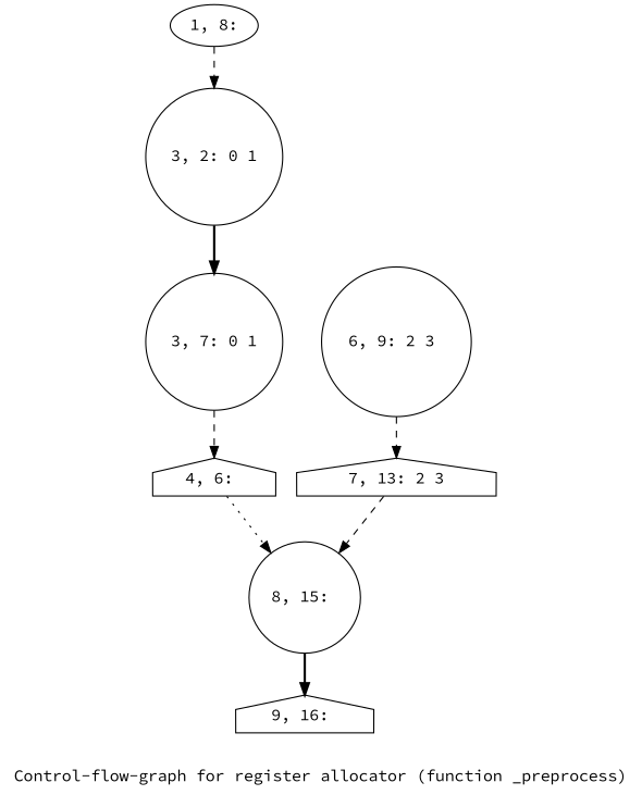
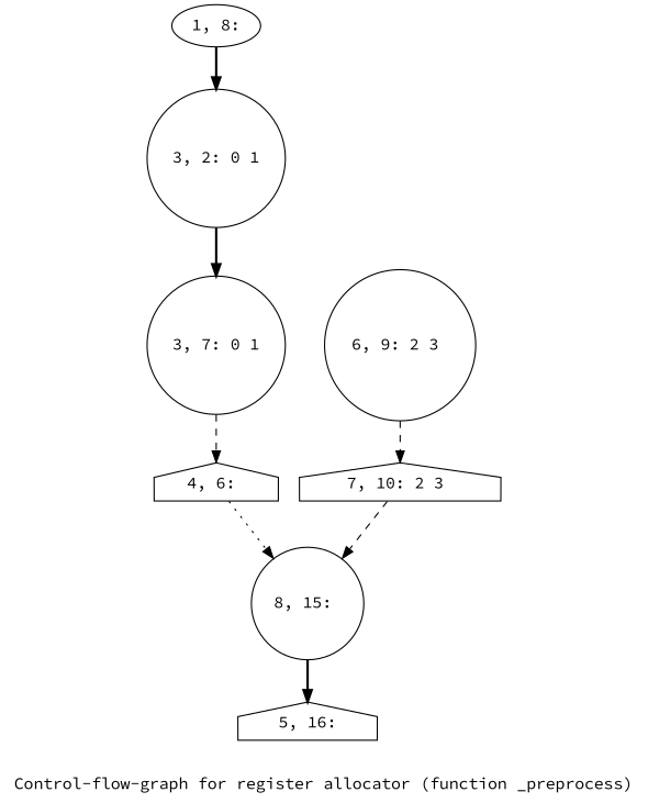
  digraph {
    fontname="Source Code Pro"
    label="Control-flow-graph for register allocator (function _preprocess)"
    node [fontname="Source Code Pro" shape=circle]
    edge [fontname="Source Code Pro" style=bold]
    n1 [label="1, 8:" shape=ellipse]
    n2 [label="3, 2: 0 1"]
    n3 [label="3, 7: 0 1"]
    n4 [label="4, 6: " shape=house]
    n5 [label="8, 15: "]
-   n6 [label="9, 16: " shape=house]
+   n6 [label="5, 16:" shape=house]
    n7 [label="6, 9: 2 3 "]
-   n8 [label="7, 13: 2 3" shape=house]
-   n1 -> n2 [style=dashed]
+   n8 [label="7, 10: 2 3 " shape=house]
+   n1 -> n2
    n2 -> n3
    n3 -> n4 [style=dashed]
    n4 -> n5 [style=dotted]
    n5 -> n6
    n7 -> n8 [style=dashed]
    n8 -> n5 [style=dashed]
  }
